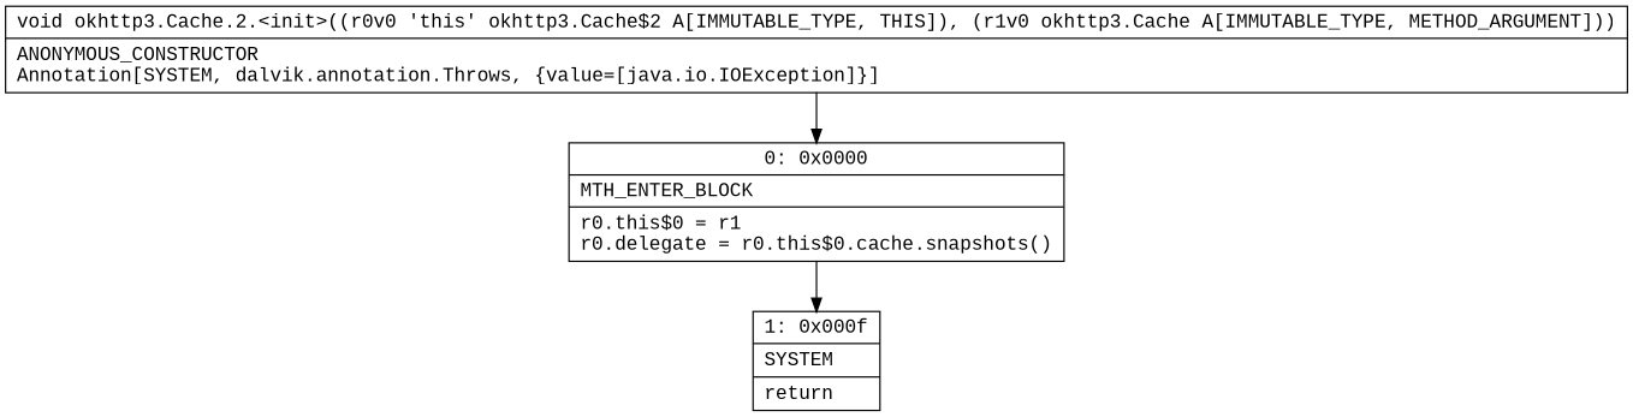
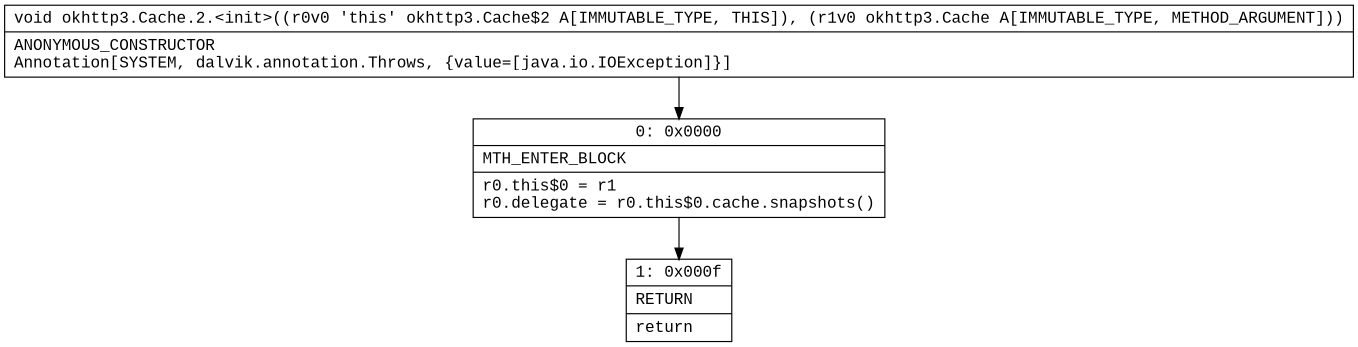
  digraph {
    fontname="Liberation Mono"
    node [shape=record fontname="Liberation Mono"]
    edge [fontname="Liberation Mono"]
    n1 [label="{0\:\ 0x0000|MTH_ENTER_BLOCK\l|r0.this$0 = r1\lr0.delegate = r0.this$0.cache.snapshots()\l}"]
-   n2 [label="{1\:\ 0x000f|SYSTEM\l|return\l}"]
+   n2 [label="{1\:\ 0x000f|RETURN\l|return\l}"]
    n3 [label="{void okhttp3.Cache.2.\<init\>((r0v0 'this' okhttp3.Cache$2 A[IMMUTABLE_TYPE, THIS]), (r1v0 okhttp3.Cache A[IMMUTABLE_TYPE, METHOD_ARGUMENT]))  | ANONYMOUS_CONSTRUCTOR\lAnnotation[SYSTEM, dalvik.annotation.Throws, \{value=[java.io.IOException]\}]\l}"]
    n1 -> n2
    n3 -> n1
  }
